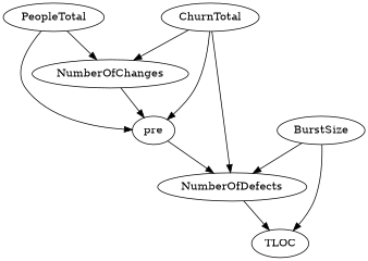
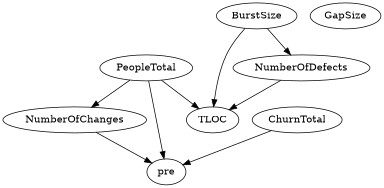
  digraph {
    PeopleTotal
    NumberOfChanges
    TLOC
    pre
    NumberOfDefects
    ChurnTotal
    BurstSize
+   GapSize
    PeopleTotal -> NumberOfChanges
+   PeopleTotal -> TLOC
    PeopleTotal -> pre
    NumberOfChanges -> pre
-   pre -> NumberOfDefects
    NumberOfDefects -> TLOC
-   ChurnTotal -> NumberOfChanges
    ChurnTotal -> pre
-   ChurnTotal -> NumberOfDefects
    BurstSize -> TLOC
    BurstSize -> NumberOfDefects
  }
